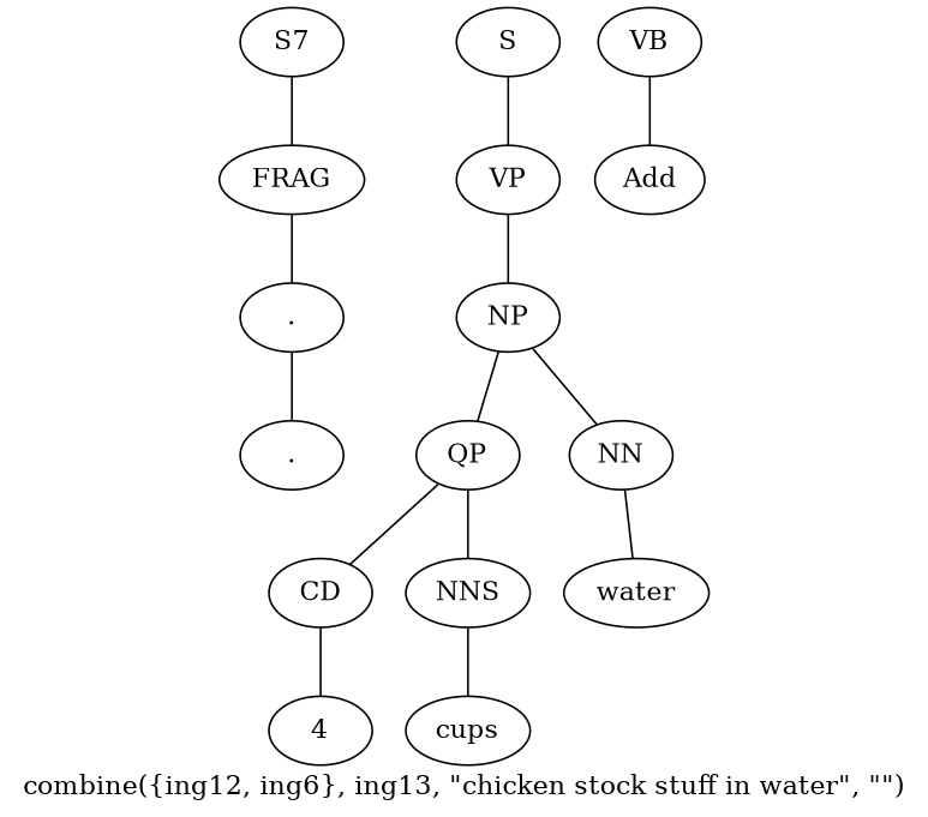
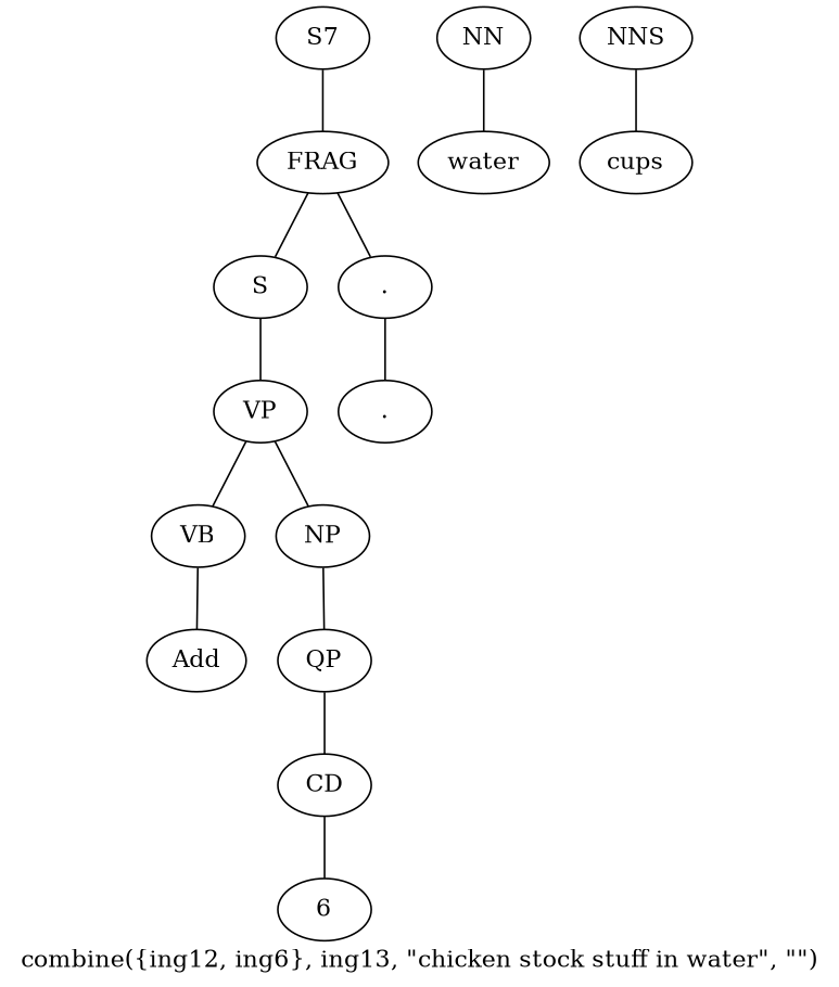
  graph {
    label="combine({ing12, ing6}, ing13, \"chicken stock stuff in water\", \"\")"
    n1 [label=S7]
    n2 [label=FRAG]
    n3 [label=S]
    n4 [label="."]
    n5 [label=VP]
    n6 [label="."]
    n7 [label=VB]
    n8 [label=NP]
    n9 [label=Add]
    n10 [label=QP]
    n11 [label=NN]
    n12 [label=CD]
    n13 [label=NNS]
    n14 [label=water]
-   n15 [label=4]
+   n15 [label=6]
    n16 [label=cups]
    n1 -- n2
+   n2 -- n3
    n2 -- n4
    n3 -- n5
    n4 -- n6
+   n5 -- n7
    n5 -- n8
    n7 -- n9
    n8 -- n10
-   n8 -- n11
    n10 -- n12
-   n10 -- n13
    n11 -- n14
    n12 -- n15
    n13 -- n16
  }
